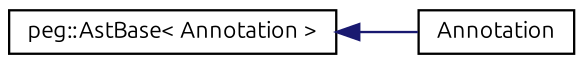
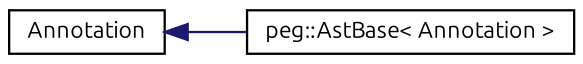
  digraph {
    rankdir=LR
    fontname=Ubuntu
    node [color=black fillcolor=white fontname=Ubuntu fontsize=10 shape=record style=filled]
    n1 [height=0.2 label=Annotation width=0.4]
    n2 [height=0.2 label="peg::AstBase\< Annotation \>" width=0.4]
-   n2 -> n1 [color=midnightblue dir=back fontname=Ubuntu fontsize=10 labelfontname=Helvetica labelfontsize=10 style=solid]
+   n1 -> n2 [color=midnightblue dir=back fontname=Ubuntu fontsize=10 labelfontname=Helvetica labelfontsize=10 style=solid]
  }
